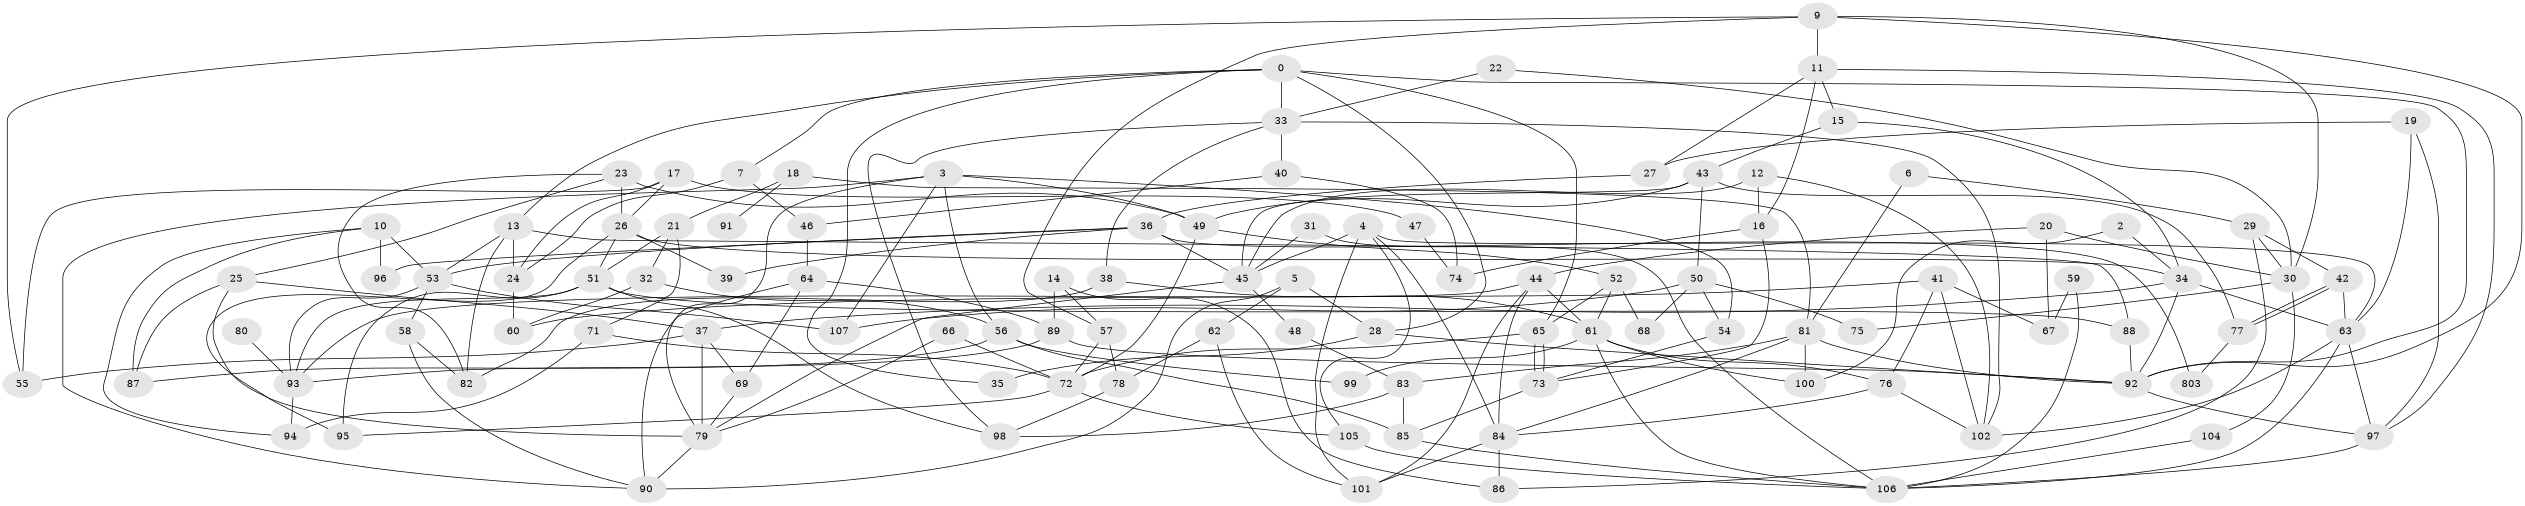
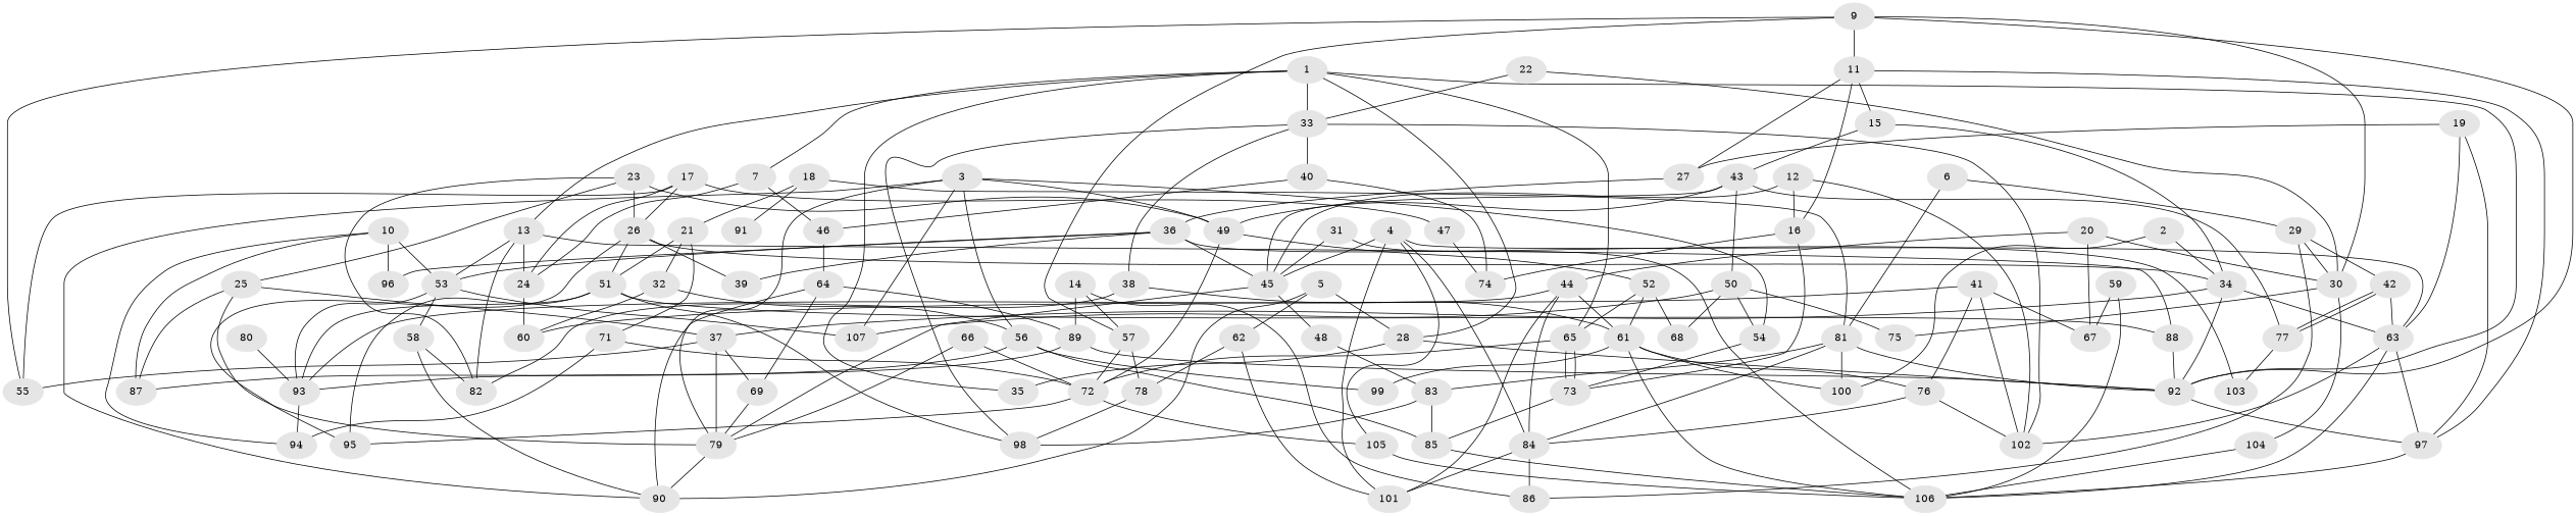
  graph {
    node [color=gray90 style=filled]
-   1 [label=0]
+   1
    7
    13
    28
    33
    35
    65
    92
    24
    46
    53
    82
    88
    102
    38
    40
    98
    73
    72
    97
    2
    34
    100
    63
    37
    3
    49
    54
    56
    79
    90
    107
    52
    87
    85
    99
    4
    45
    84
    101
    105
    48
    106
    86
    5
    62
    78
    6
    29
    81
    30
    42
    83
    60
    64
    15
    43
    59
    67
    89
    93
    9
    11
    55
    57
    16
    27
    75
    104
    10
    94
    96
    58
    74
    36
    12
    14
    77
    50
    17
    26
    47
    51
    39
    95
    18
    21
    91
    32
    71
    19
    20
    44
    61
    22
    23
    25
    69
    80
-   103 [label=803]
+   103
    31
    76
    41
    68
    66
    1 -- 7
    1 -- 13
    1 -- 28
    1 -- 33
    1 -- 35
    1 -- 65
    1 -- 92
    7 -- 24
    7 -- 46
    13 -- 24
    13 -- 53
    13 -- 82
    13 -- 88
    28 -- 35
    28 -- 92
    33 -- 102
    33 -- 38
    33 -- 40
    33 -- 98
    65 -- 73
    65 -- 73
    65 -- 72
    92 -- 97
    24 -- 60
    46 -- 64
    53 -- 107
    53 -- 93
    53 -- 58
    88 -- 92
    38 -- 82
    38 -- 61
    40 -- 46
    40 -- 74
    73 -- 85
    72 -- 105
    72 -- 95
    97 -- 106
    2 -- 34
    2 -- 100
    34 -- 92
    34 -- 63
    34 -- 37
    63 -- 102
    63 -- 97
    63 -- 106
    37 -- 79
    37 -- 55
    37 -- 69
    3 -- 49
    3 -- 54
    3 -- 56
    3 -- 79
    3 -- 90
    3 -- 107
    49 -- 72
    49 -- 52
    54 -- 73
    56 -- 87
    56 -- 85
    56 -- 99
    79 -- 90
    52 -- 65
    52 -- 61
    52 -- 68
    85 -- 106
    4 -- 63
    4 -- 45
    4 -- 84
    4 -- 101
    4 -- 105
    45 -- 79
    45 -- 48
    84 -- 101
    84 -- 86
    105 -- 106
    48 -- 83
    5 -- 28
    5 -- 90
    5 -- 62
    62 -- 101
    62 -- 78
    78 -- 98
    6 -- 29
    6 -- 81
    29 -- 86
    29 -- 30
    29 -- 42
    81 -- 92
    81 -- 100
    81 -- 84
    81 -- 83
    30 -- 75
    30 -- 104
    42 -- 63
    42 -- 77
    42 -- 77
    83 -- 98
    83 -- 85
    64 -- 90
    64 -- 89
    64 -- 69
    15 -- 34
    15 -- 43
    43 -- 49
    43 -- 45
    43 -- 77
    43 -- 50
    59 -- 106
    59 -- 67
    89 -- 92
    89 -- 93
    93 -- 94
    9 -- 92
    9 -- 30
    9 -- 11
    9 -- 55
    9 -- 57
    11 -- 97
    11 -- 15
    11 -- 16
    11 -- 27
    57 -- 72
    57 -- 78
    16 -- 73
    16 -- 74
    27 -- 36
    104 -- 106
    10 -- 53
    10 -- 87
    10 -- 94
    10 -- 96
    58 -- 82
    58 -- 90
    36 -- 53
    36 -- 45
    36 -- 96
    36 -- 39
    36 -- 103
    12 -- 102
    12 -- 45
    12 -- 16
    14 -- 86
    14 -- 89
    14 -- 57
    77 -- 103
    50 -- 54
    50 -- 107
    50 -- 75
    50 -- 68
    17 -- 24
    17 -- 55
    17 -- 26
    17 -- 47
    26 -- 34
    26 -- 51
    26 -- 39
    26 -- 95
    47 -- 74
    51 -- 88
    51 -- 98
    51 -- 93
    51 -- 95
    18 -- 81
    18 -- 21
    18 -- 91
    21 -- 51
    21 -- 32
    21 -- 71
    32 -- 56
    32 -- 60
    71 -- 72
    71 -- 94
    19 -- 97
    19 -- 63
    19 -- 27
    20 -- 30
    20 -- 67
    20 -- 44
    44 -- 84
    44 -- 101
    44 -- 93
    44 -- 61
    61 -- 100
    61 -- 99
    61 -- 106
    61 -- 76
    22 -- 33
    22 -- 30
    23 -- 82
    23 -- 49
    23 -- 26
    23 -- 25
    25 -- 37
    25 -- 79
    25 -- 87
    69 -- 79
    80 -- 93
    31 -- 45
    31 -- 106
    76 -- 102
    76 -- 84
    41 -- 102
    41 -- 60
    41 -- 67
    41 -- 76
    66 -- 72
    66 -- 79
  }
